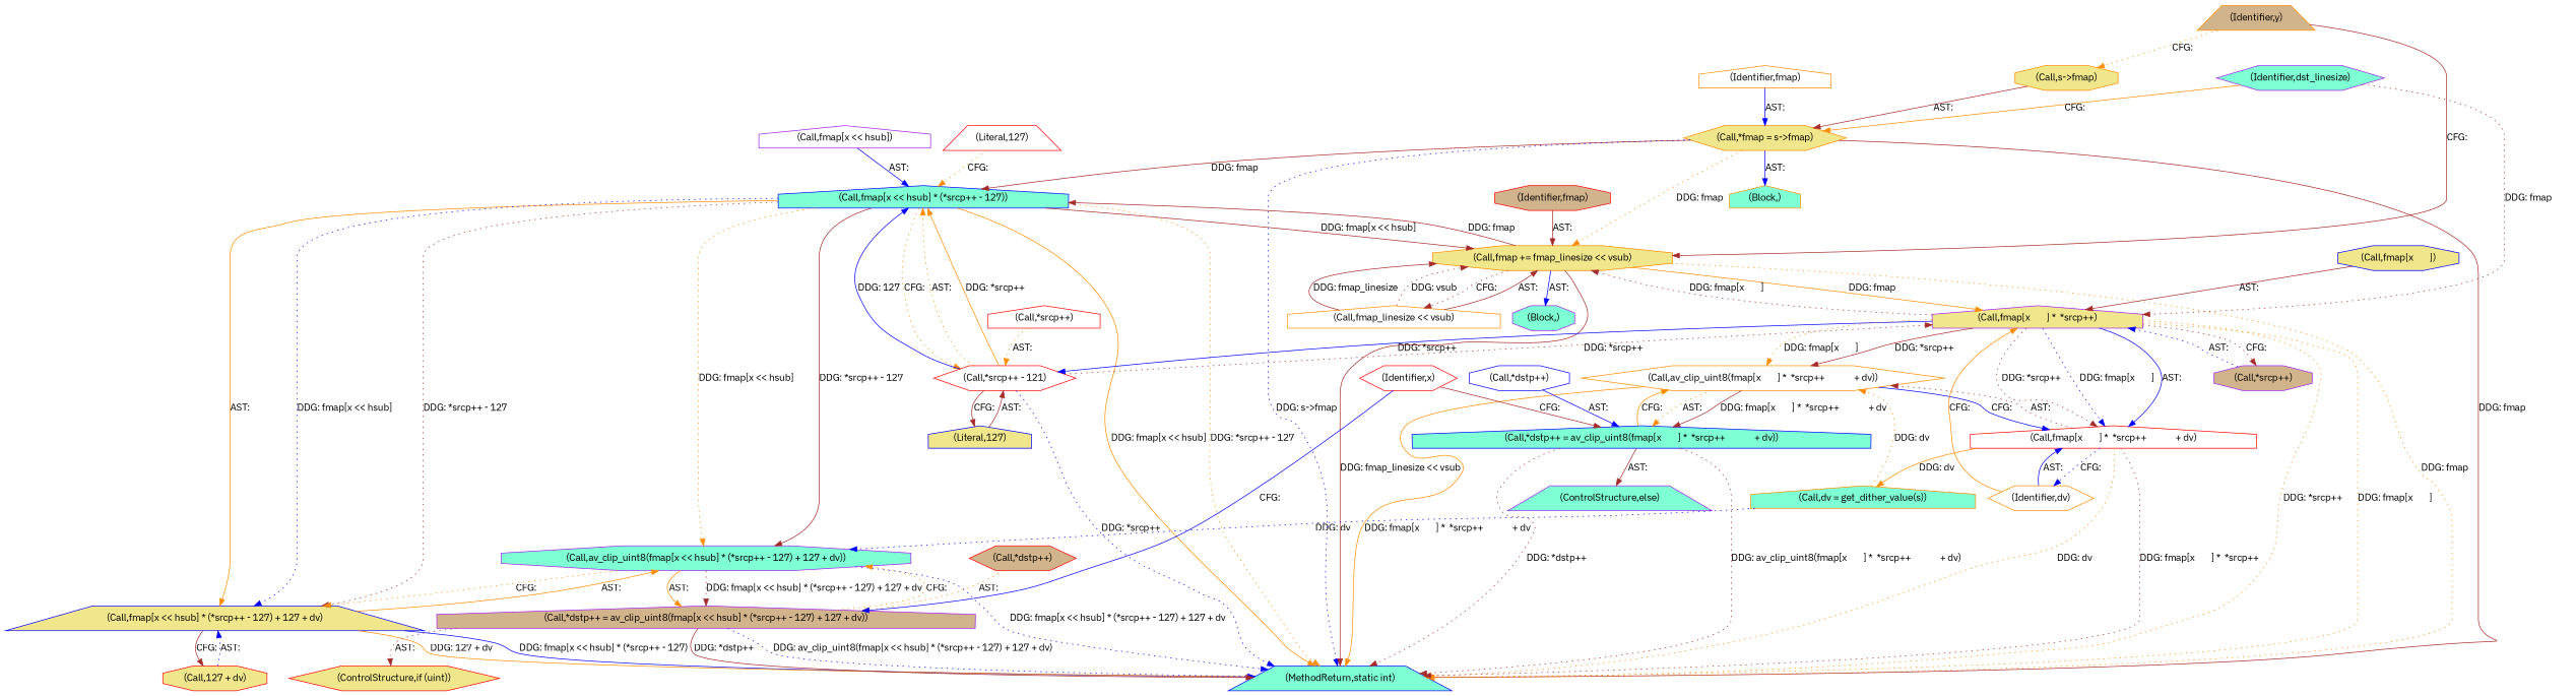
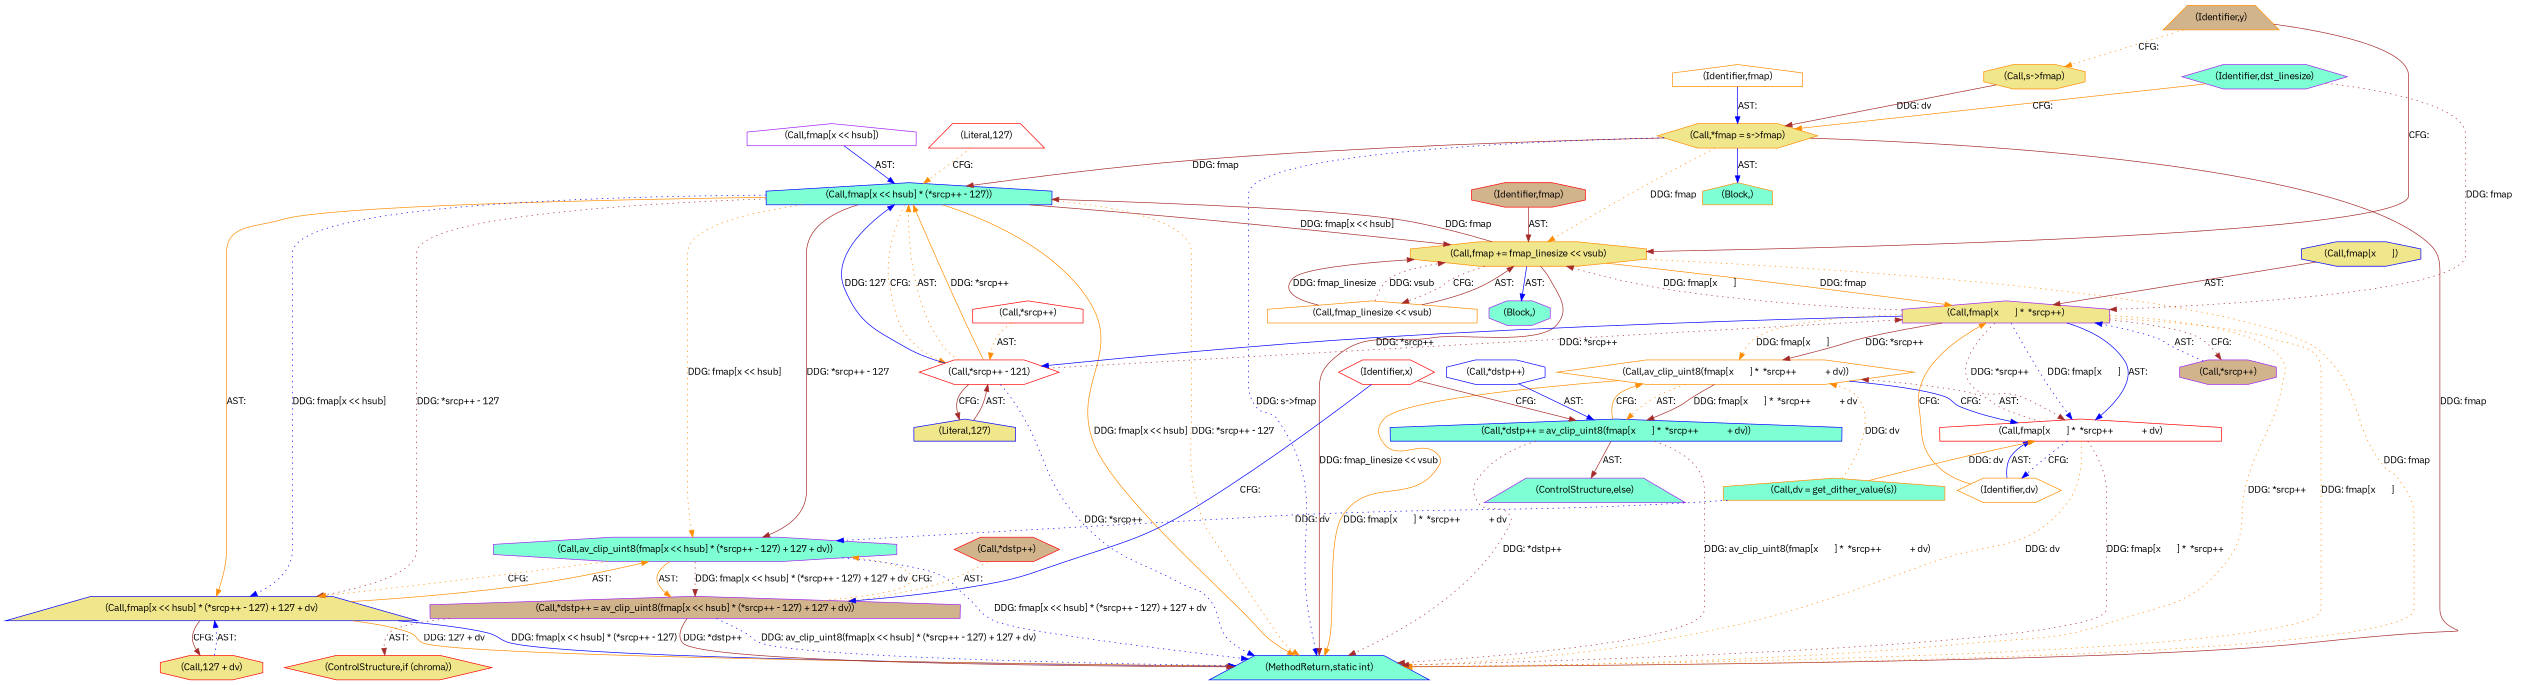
  digraph {
    fontname="IBM Plex Sans"
    node [color=darkorange fillcolor=white fontname="IBM Plex Sans" shape=house style=filled]
    edge [color=brown fontname="IBM Plex Sans" style=solid]
    n1 [fillcolor=khaki label="(Call,*fmap = s->fmap)" shape=hexagon]
    n2 [color=blue fillcolor=aquamarine label="(Call,fmap[x << hsub] * (*srcp++ - 127))"]
    n3 [fillcolor=khaki label="(Call,fmap += fmap_linesize << vsub)" shape=octagon]
    n4 [color=blue fillcolor=aquamarine label="(MethodReturn,static int)" shape=trapezium]
    n5 [fillcolor=aquamarine label="(Block,)"]
    n6 [color=purple fillcolor=aquamarine label="(Call,av_clip_uint8(fmap[x << hsub] * (*srcp++ - 127) + 127 + dv))" shape=octagon]
    n7 [color=blue fillcolor=khaki label="(Call,fmap[x << hsub] * (*srcp++ - 127) + 127 + dv)" shape=trapezium]
    n8 [color=red label="(Call,*srcp++ - 121)" shape=hexagon]
    n9 [color=purple fillcolor=khaki label="(Call,fmap[x        ] *  *srcp++)"]
    n10 [label="(Call,fmap_linesize << vsub)"]
    n11 [color=purple fillcolor=aquamarine label="(Block,)" shape=octagon]
    n12 [label="(Call,av_clip_uint8(fmap[x        ] *  *srcp++              + dv))" shape=hexagon]
    n13 [color=red label="(Call,fmap[x        ] *  *srcp++              + dv)"]
    n14 [color=purple fillcolor=tan label="(Call,*srcp++)" shape=octagon]
    n15 [fillcolor=khaki label="(Call,s->fmap)" shape=octagon]
    n16 [color=purple fillcolor=tan label="(Call,*dstp++ = av_clip_uint8(fmap[x << hsub] * (*srcp++ - 127) + 127 + dv))"]
    n17 [color=red fillcolor=khaki label="(Call,127 + dv)" shape=octagon]
    n18 [color=blue fillcolor=khaki label="(Literal,127)"]
-   n19 [color=red fillcolor=khaki label="(ControlStructure,if (uint))" shape=hexagon]
+   n19 [color=red fillcolor=khaki label="(ControlStructure,if (chroma))" shape=hexagon]
    n20 [color=blue fillcolor=aquamarine label="(Call,*dstp++ = av_clip_uint8(fmap[x        ] *  *srcp++              + dv))"]
    n21 [label="(Identifier,dv)" shape=hexagon]
    n22 [color=purple fillcolor=aquamarine label="(ControlStructure,else)" shape=trapezium]
    n23 [color=purple fillcolor=aquamarine label="(Identifier,dst_linesize)" shape=hexagon]
    n24 [label="(Identifier,fmap)"]
    n25 [color=red fillcolor=tan label="(Call,*dstp++)" shape=hexagon]
    n26 [color=red fillcolor=tan label="(Identifier,fmap)" shape=octagon]
    n27 [color=purple label="(Call,fmap[x << hsub])"]
    n28 [color=red label="(Call,*srcp++)"]
    n29 [color=red label="(Identifier,x)" shape=hexagon]
    n30 [color=blue fillcolor=khaki label="(Call,fmap[x        ])" shape=octagon]
    n31 [color=blue label="(Call,*dstp++)" shape=octagon]
    n32 [color=red label="(Literal,127)" shape=trapezium]
    n33 [fillcolor=tan label="(Identifier,y)" shape=trapezium]
    n34 [fillcolor=aquamarine label="(Call,dv = get_dither_value(s))"]
    n1 -> n2 [label="DDG: fmap"]
    n1 -> n3 [color=darkorange label="DDG: fmap" style=dotted]
    n1 -> n4 [color=blue label="DDG: s->fmap" style=dotted]
    n1 -> n4 [label="DDG: fmap"]
    n1 -> n5 [color=blue label="AST: "]
    n2 -> n3 [label="DDG: fmap[x << hsub]"]
    n2 -> n4 [color=darkorange label="DDG: *srcp++ - 127" style=dotted]
    n2 -> n4 [color=darkorange label="DDG: fmap[x << hsub]"]
    n2 -> n6 [color=darkorange label="DDG: fmap[x << hsub]" style=dotted]
    n2 -> n6 [label="DDG: *srcp++ - 127"]
    n2 -> n7 [color=darkorange label="AST: "]
    n2 -> n7 [color=blue label="DDG: fmap[x << hsub]" style=dotted]
    n2 -> n7 [label="DDG: *srcp++ - 127" style=dotted]
    n2 -> n8 [color=darkorange label="CFG: " style=dotted]
    n3 -> n2 [label="DDG: fmap"]
    n3 -> n4 [label="DDG: fmap_linesize << vsub"]
    n3 -> n4 [color=darkorange label="DDG: fmap" style=dotted]
    n3 -> n9 [color=darkorange label="DDG: fmap"]
    n3 -> n10 [label="CFG: " style=dotted]
    n3 -> n11 [color=blue label="AST: "]
    n6 -> n4 [color=blue label="DDG: fmap[x << hsub] * (*srcp++ - 127) + 127 + dv" style=dotted]
    n6 -> n7 [color=darkorange label="CFG: " style=dotted]
    n6 -> n16 [color=darkorange label="AST: "]
    n6 -> n16 [label="DDG: fmap[x << hsub] * (*srcp++ - 127) + 127 + dv" style=dotted]
    n7 -> n4 [color=blue label="DDG: fmap[x << hsub] * (*srcp++ - 127)"]
    n7 -> n4 [color=darkorange label="DDG: 127 + dv"]
    n7 -> n6 [color=darkorange label="AST: "]
    n7 -> n17 [label="CFG: "]
    n8 -> n2 [color=darkorange label="AST: " style=dotted]
    n8 -> n2 [color=darkorange label="DDG: *srcp++"]
    n8 -> n2 [color=blue label="DDG: 127"]
    n8 -> n4 [color=blue label="DDG: *srcp++" style=dotted]
    n8 -> n9 [label="DDG: *srcp++" style=dotted]
    n8 -> n18 [label="CFG: "]
    n9 -> n3 [label="DDG: fmap[x        ]" style=dotted]
    n9 -> n4 [color=darkorange label="DDG: *srcp++" style=dotted]
    n9 -> n4 [color=darkorange label="DDG: fmap[x        ]" style=dotted]
    n9 -> n8 [color=blue label="DDG: *srcp++"]
    n9 -> n12 [color=darkorange label="DDG: fmap[x        ]" style=dotted]
    n9 -> n12 [label="DDG: *srcp++"]
    n9 -> n13 [color=blue label="AST: "]
    n9 -> n13 [color=blue label="DDG: fmap[x        ]" style=dotted]
    n9 -> n13 [label="DDG: *srcp++" style=dotted]
    n9 -> n14 [label="CFG: " style=dotted]
    n10 -> n3 [label="AST: "]
    n10 -> n3 [label="DDG: fmap_linesize"]
    n10 -> n3 [label="DDG: vsub" style=dotted]
    n12 -> n4 [color=darkorange label="DDG: fmap[x        ] *  *srcp++              + dv"]
    n12 -> n13 [color=blue label="CFG: "]
    n12 -> n20 [color=darkorange label="AST: " style=dotted]
    n12 -> n20 [label="DDG: fmap[x        ] *  *srcp++              + dv"]
    n13 -> n4 [color=darkorange label="DDG: dv" style=dotted]
    n13 -> n4 [label="DDG: fmap[x        ] *  *srcp++" style=dotted]
    n13 -> n12 [label="AST: " style=dotted]
    n13 -> n21 [color=blue label="CFG: " style=dotted]
    n14 -> n9 [color=blue label="AST: " style=dotted]
-   n15 -> n1 [label="AST: "]
+   n15 -> n1 [label="DDG: dv"]
    n16 -> n4 [color=blue label="DDG: av_clip_uint8(fmap[x << hsub] * (*srcp++ - 127) + 127 + dv)" style=dotted]
    n16 -> n4 [label="DDG: *dstp++"]
    n16 -> n6 [color=darkorange label="CFG: " style=dotted]
    n16 -> n19 [label="AST: " style=dotted]
    n17 -> n7 [color=blue label="AST: " style=dotted]
    n18 -> n8 [label="AST: "]
    n20 -> n4 [label="DDG: *dstp++" style=dotted]
    n20 -> n4 [label="DDG: av_clip_uint8(fmap[x        ] *  *srcp++              + dv)" style=dotted]
    n20 -> n12 [color=darkorange label="CFG: "]
    n20 -> n22 [label="AST: "]
    n21 -> n9 [color=darkorange label="CFG: "]
    n21 -> n13 [color=blue label="AST: "]
    n23 -> n1 [color=darkorange label="CFG: "]
    n23 -> n9 [label="DDG: fmap" style=dotted]
    n24 -> n1 [color=blue label="AST: "]
    n25 -> n16 [color=darkorange label="AST: " style=dotted]
    n26 -> n3 [label="AST: "]
    n27 -> n2 [color=blue label="AST: "]
    n28 -> n8 [color=darkorange label="AST: " style=dotted]
    n29 -> n16 [color=blue label="CFG: "]
    n29 -> n20 [label="CFG: "]
    n30 -> n9 [label="AST: "]
    n31 -> n20 [color=blue label="AST: "]
    n32 -> n2 [color=darkorange label="CFG: " style=dotted]
    n33 -> n3 [label="CFG: "]
    n33 -> n15 [color=darkorange label="CFG: " style=dotted]
    n34 -> n6 [color=blue label="DDG: dv" style=dotted]
    n34 -> n12 [color=darkorange label="DDG: dv" style=dotted]
-   n13 -> n34 [color=darkorange label="DDG: dv"]
+   n34 -> n13 [color=darkorange label="DDG: dv"]
  }
